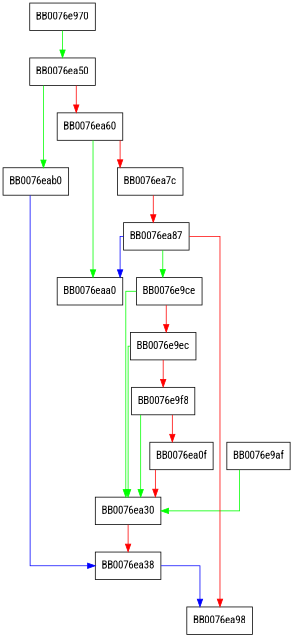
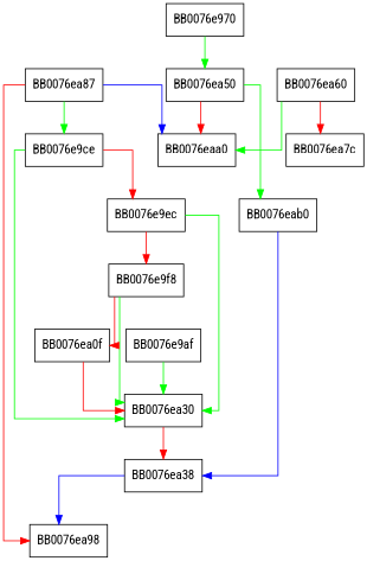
  digraph {
    fontname="Roboto Condensed"
    splines=ortho
    node [fontname="Roboto Condensed" shape=box]
    edge [color=red fontname="Roboto Condensed"]
    BB0076e970
    BB0076ea50
    BB0076eab0
    BB0076ea60
    BB0076e9af
    BB0076ea30
    BB0076ea38
    BB0076eaa0
    BB0076ea7c
    BB0076e9ce
    BB0076e9ec
    BB0076ea98
    BB0076e9f8
    BB0076ea0f
    BB0076ea87
    BB0076e970 -> BB0076ea50 [color=green]
    BB0076ea50 -> BB0076eab0 [color=green]
-   BB0076ea50 -> BB0076ea60
+   BB0076ea50 -> BB0076eaa0
    BB0076eab0 -> BB0076ea38 [color=blue]
    BB0076ea60 -> BB0076eaa0 [color=green]
    BB0076ea60 -> BB0076ea7c
    BB0076e9af -> BB0076ea30 [color=green]
    BB0076ea30 -> BB0076ea38
    BB0076ea38 -> BB0076ea98 [color=blue]
-   BB0076ea7c -> BB0076ea87
    BB0076e9ce -> BB0076ea30 [color=green]
    BB0076e9ce -> BB0076e9ec
    BB0076e9ec -> BB0076ea30 [color=green]
    BB0076e9ec -> BB0076e9f8
    BB0076e9f8 -> BB0076ea30 [color=green]
    BB0076e9f8 -> BB0076ea0f
    BB0076ea0f -> BB0076ea30
    BB0076ea87 -> BB0076eaa0 [color=blue]
    BB0076ea87 -> BB0076e9ce [color=green]
    BB0076ea87 -> BB0076ea98
  }
